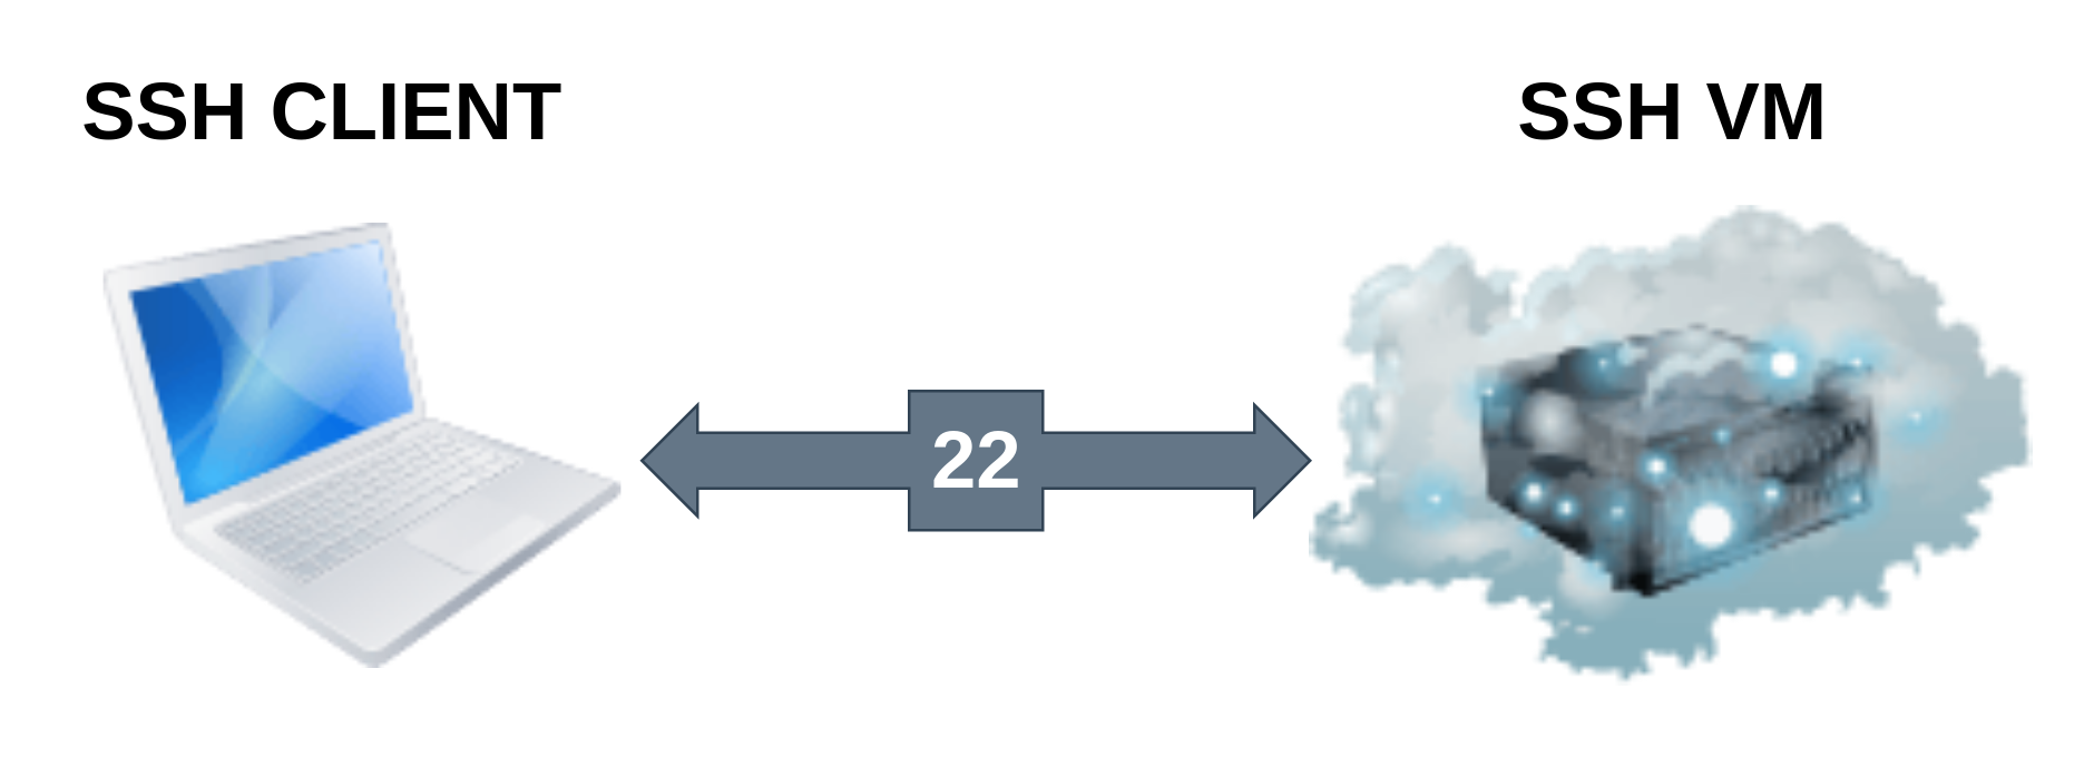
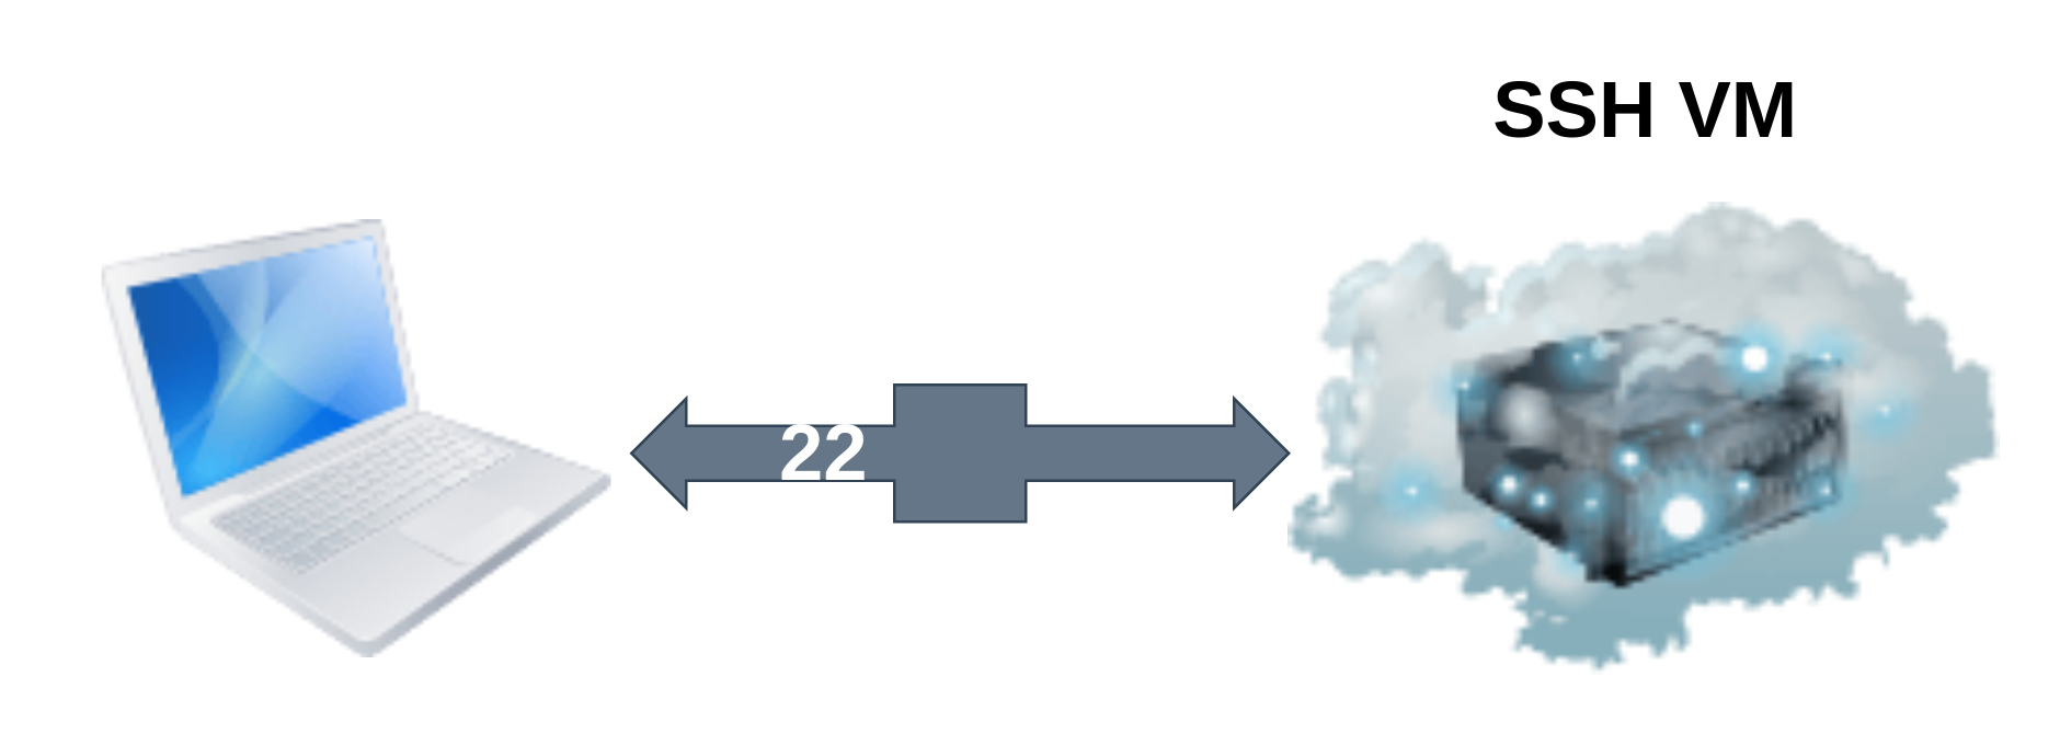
  <mxCell id="0" />
  <mxCell id="1" parent="0" />
  <mxCell id="2" value="" style="image;html=1;image=img/lib/clip_art/computers/MacBook_128x128.png" vertex="1" parent="1"><mxGeometry x="30" y="80" width="200" height="160" as="geometry" /></mxCell>
  <mxCell id="3" value="" style="image;html=1;image=img/lib/clip_art/networking/Cloud_Server_128x128.png" vertex="1" parent="1"><mxGeometry x="470" y="70" width="260" height="180" as="geometry" /></mxCell>
  <mxCell id="4" value="" style="html=1;shadow=0;dashed=0;align=center;verticalAlign=middle;shape=mxgraph.arrows2.calloutDoubleArrow;dy=10;dx=20;notch=24;arrowHead=10;fillColor=#647687;fontColor=#ffffff;sketch=0;strokeColor=#314354;" vertex="1" parent="1"><mxGeometry x="230" y="140" width="240" height="50" as="geometry" /></mxCell>
- <mxCell id="5" value="22" style="text;html=1;align=center;verticalAlign=middle;resizable=0;points=[];autosize=1;fontColor=#FFFFFF;fontStyle=1;fontSize=29;" vertex="1" parent="1"><mxGeometry x="325" y="145" width="50" height="40" as="geometry" /></mxCell>
- <mxCell id="6" value="SSH CLIENT" style="text;html=1;align=center;verticalAlign=middle;resizable=0;points=[];autosize=1;fontSize=29;fontStyle=1" vertex="1" parent="1"><mxGeometry x="20" y="20" width="190" height="40" as="geometry" /></mxCell>
+ <mxCell id="5" value="22" style="text;html=1;align=center;verticalAlign=middle;resizable=0;points=[];autosize=1;fontColor=#FFFFFF;fontStyle=1;fontSize=29;" vertex="1" parent="1"><mxGeometry x="275" y="145" width="50" height="40" as="geometry" /></mxCell>
  <mxCell id="7" value="SSH VM" style="text;html=1;align=center;verticalAlign=middle;resizable=0;points=[];autosize=1;fontSize=29;fontStyle=1" vertex="1" parent="1"><mxGeometry x="525" y="20" width="150" height="40" as="geometry" /></mxCell>
